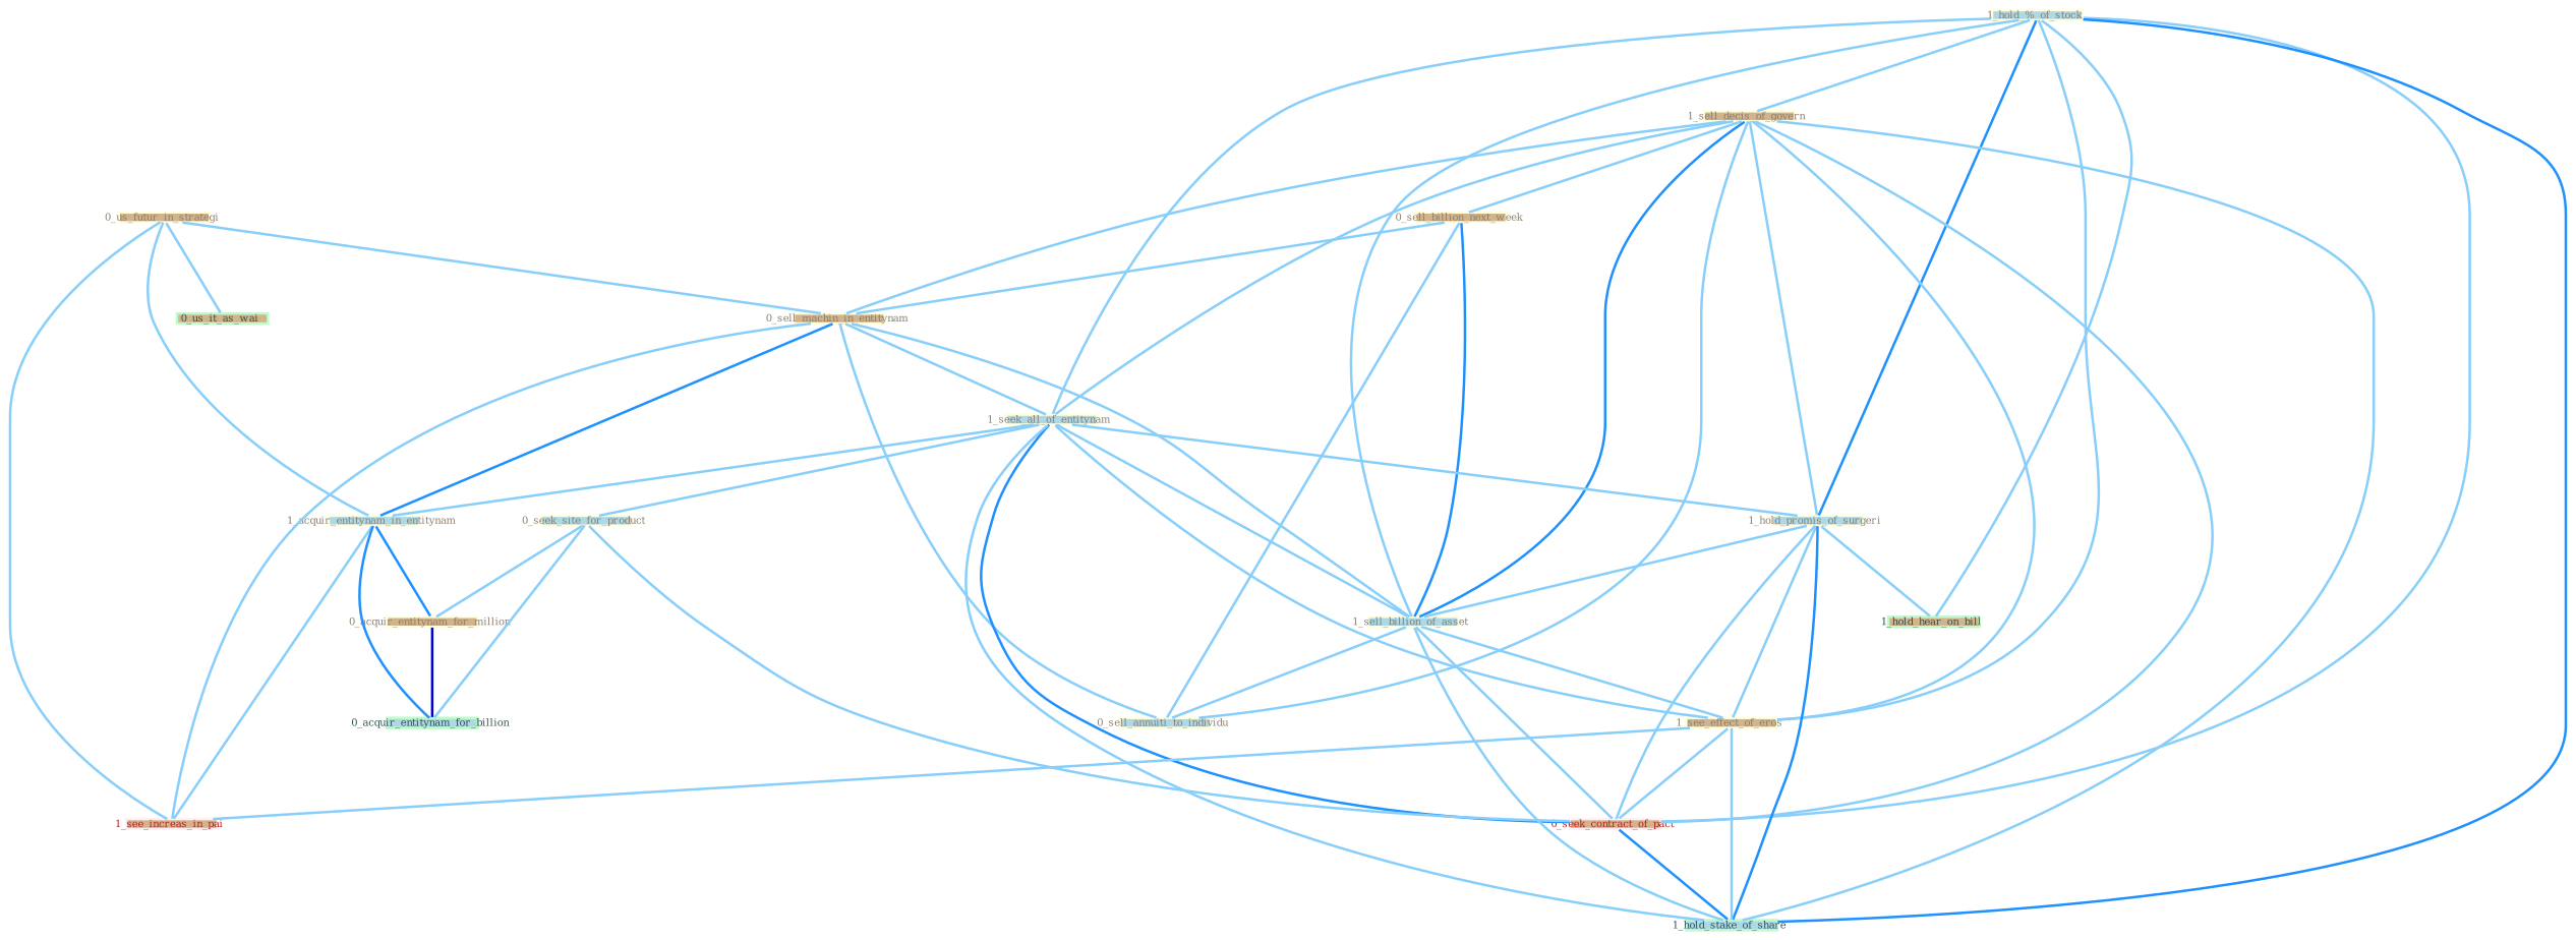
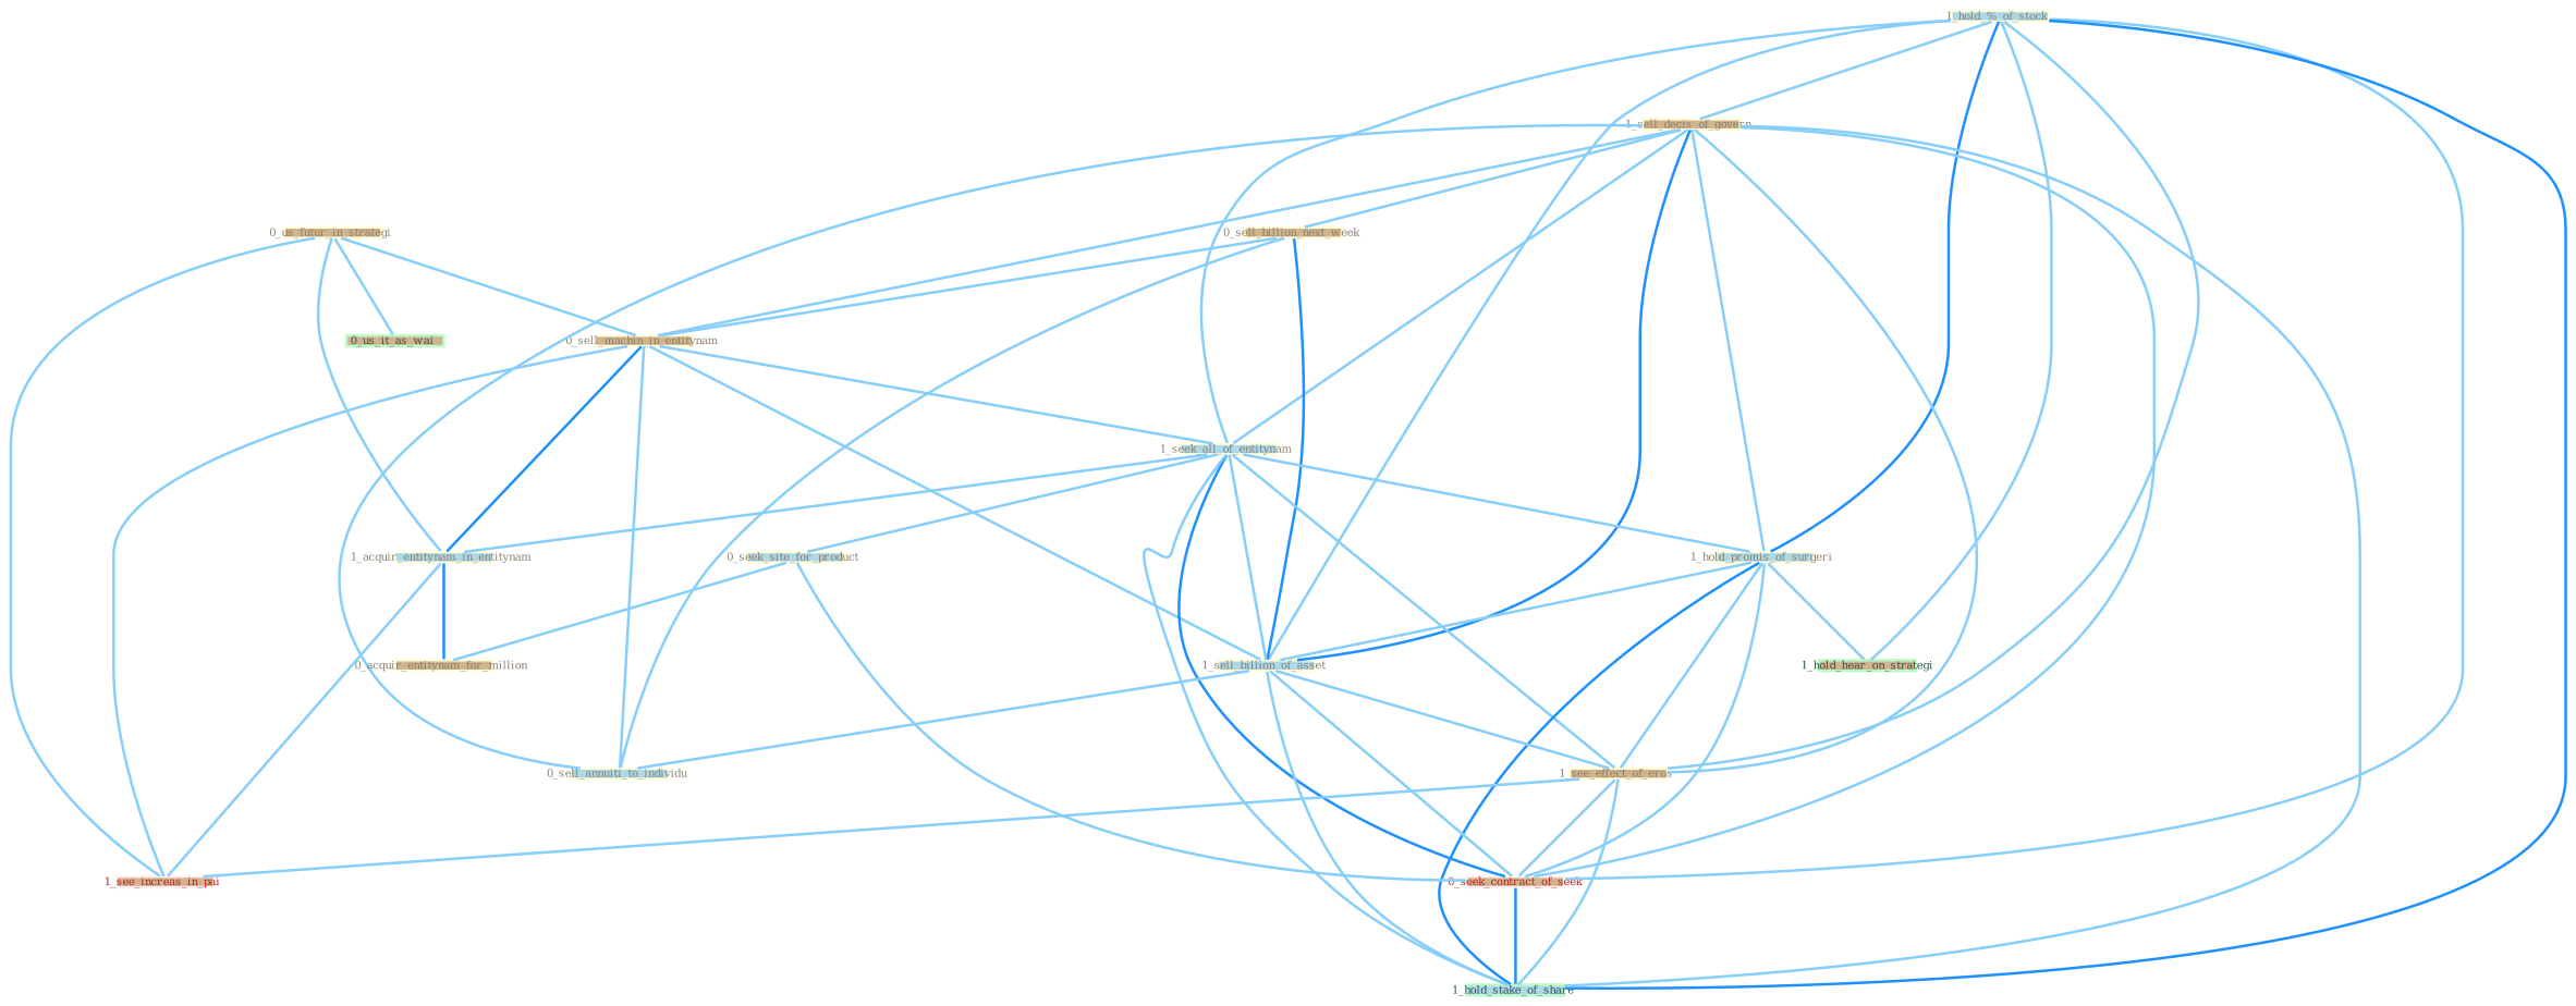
  graph {
    node [color="#ffffe0" fillcolor=tan fixedsize=true fontcolor="#8b7d6b" fontsize=4 shape=polygon style=filled]
    edge [color="#87cefa" w=1]
    "0_us_futur_in_strategi " [height=.06 width=.5]
    "1_hold_%_of_stock " [fillcolor=lightblue height=.06 width=.5]
    "1_sell_decis_of_govern " [height=.06 width=.5]
    "0_sell_billion_next_week " [height=.06 width=.5]
    "0_sell_machin_in_entitynam " [height=.06 width=.5]
    "1_seek_all_of_entitynam " [fillcolor=lightblue height=.06 width=.5]
    "1_hold_promis_of_surgeri " [fillcolor=lightblue height=.06 width=.5]
    "0_seek_site_for_product " [fillcolor=lightblue height=.06 width=.5]
    "1_acquir_entitynam_in_entitynam " [fillcolor=lightblue height=.06 width=.5]
    "1_sell_billion_of_asset " [fillcolor=lightblue height=.06 width=.5]
    "0_acquir_entitynam_for_million " [height=.06 width=.5]
    "1_see_effect_of_eros " [height=.06 width=.5]
    "0_sell_annuiti_to_individu " [fillcolor=lightblue height=.06 width=.5]
-   "0_seek_contract_of_pact " [color="#fff0f5" fontcolor="#b22222" height=.06 width=.5]
+   "0_seek_contract_of_pact " [color="#fff0f5" fontcolor="#b22222" height=.06 width=.5 label="0_seek_contract_of_seek"]
    "1_see_increas_in_pai " [color="#fff0f5" fontcolor="#b22222" height=.06 width=.5]
    "0_us_it_as_wai " [color="#BDFCC9" fontcolor="#2f4f4f" height=.06 width=.5]
-   "1_hold_hear_on_bill " [color="#BDFCC9" fontcolor="#2f4f4f" height=.06 width=.5]
+   "1_hold_hear_on_bill " [color="#BDFCC9" fontcolor="#2f4f4f" height=.06 width=.5 label="1_hold_hear_on_strategi"]
    "1_hold_stake_of_share " [color="#BDFCC9" fillcolor=lightblue fontcolor="#2f4f4f" height=.06 width=.5]
-   "0_acquir_entitynam_for_billion " [color="#BDFCC9" fillcolor=lightblue fontcolor="#2f4f4f" height=.06 width=.5]
    subgraph sub_1 {
      "0_us_futur_in_strategi "
      "1_hold_%_of_stock "
      "1_sell_decis_of_govern "
      "0_sell_billion_next_week "
      "0_sell_machin_in_entitynam "
      "1_seek_all_of_entitynam "
      "1_hold_promis_of_surgeri "
      "0_seek_site_for_product "
      "1_acquir_entitynam_in_entitynam "
      "1_sell_billion_of_asset "
      "0_acquir_entitynam_for_million "
      "1_see_effect_of_eros "
      "0_sell_annuiti_to_individu "
    }
    subgraph sub_2 {
      "0_seek_contract_of_pact "
      "1_see_increas_in_pai "
    }
    "0_us_futur_in_strategi " -- "0_sell_machin_in_entitynam "
    "0_us_futur_in_strategi " -- "1_acquir_entitynam_in_entitynam "
    "0_us_futur_in_strategi " -- "1_see_increas_in_pai "
    "0_us_futur_in_strategi " -- "0_us_it_as_wai "
    "1_hold_%_of_stock " -- "1_sell_decis_of_govern "
    "1_hold_%_of_stock " -- "1_seek_all_of_entitynam "
    "1_hold_%_of_stock " -- "1_hold_promis_of_surgeri " [color="#1e90ff" w=2]
    "1_hold_%_of_stock " -- "1_sell_billion_of_asset "
    "1_hold_%_of_stock " -- "1_see_effect_of_eros "
    "1_hold_%_of_stock " -- "0_seek_contract_of_pact "
    "1_hold_%_of_stock " -- "1_hold_hear_on_bill "
    "1_hold_%_of_stock " -- "1_hold_stake_of_share " [color="#1e90ff" w=2]
    "1_sell_decis_of_govern " -- "0_sell_billion_next_week "
    "1_sell_decis_of_govern " -- "0_sell_machin_in_entitynam "
    "1_sell_decis_of_govern " -- "1_seek_all_of_entitynam "
    "1_sell_decis_of_govern " -- "1_hold_promis_of_surgeri "
    "1_sell_decis_of_govern " -- "1_sell_billion_of_asset " [color="#1e90ff" w=2]
    "1_sell_decis_of_govern " -- "1_see_effect_of_eros "
    "1_sell_decis_of_govern " -- "0_sell_annuiti_to_individu "
    "1_sell_decis_of_govern " -- "0_seek_contract_of_pact "
    "1_sell_decis_of_govern " -- "1_hold_stake_of_share "
    "0_sell_billion_next_week " -- "0_sell_machin_in_entitynam "
    "0_sell_billion_next_week " -- "1_sell_billion_of_asset " [color="#1e90ff" w=2]
    "0_sell_billion_next_week " -- "0_sell_annuiti_to_individu "
    "0_sell_machin_in_entitynam " -- "1_seek_all_of_entitynam "
    "0_sell_machin_in_entitynam " -- "1_acquir_entitynam_in_entitynam " [color="#1e90ff" w=2]
    "0_sell_machin_in_entitynam " -- "1_sell_billion_of_asset "
    "0_sell_machin_in_entitynam " -- "0_sell_annuiti_to_individu "
    "0_sell_machin_in_entitynam " -- "1_see_increas_in_pai "
    "1_seek_all_of_entitynam " -- "1_hold_promis_of_surgeri "
    "1_seek_all_of_entitynam " -- "0_seek_site_for_product "
    "1_seek_all_of_entitynam " -- "1_acquir_entitynam_in_entitynam "
    "1_seek_all_of_entitynam " -- "1_sell_billion_of_asset "
    "1_seek_all_of_entitynam " -- "1_see_effect_of_eros "
    "1_seek_all_of_entitynam " -- "0_seek_contract_of_pact " [color="#1e90ff" w=2]
    "1_seek_all_of_entitynam " -- "1_hold_stake_of_share "
    "1_hold_promis_of_surgeri " -- "1_sell_billion_of_asset "
    "1_hold_promis_of_surgeri " -- "1_see_effect_of_eros "
    "1_hold_promis_of_surgeri " -- "0_seek_contract_of_pact "
    "1_hold_promis_of_surgeri " -- "1_hold_hear_on_bill "
    "1_hold_promis_of_surgeri " -- "1_hold_stake_of_share " [color="#1e90ff" w=2]
    "0_seek_site_for_product " -- "0_acquir_entitynam_for_million "
    "0_seek_site_for_product " -- "0_seek_contract_of_pact "
-   "0_seek_site_for_product " -- "0_acquir_entitynam_for_billion "
    "1_acquir_entitynam_in_entitynam " -- "0_acquir_entitynam_for_million " [color="#1e90ff" w=2]
    "1_acquir_entitynam_in_entitynam " -- "1_see_increas_in_pai "
-   "1_acquir_entitynam_in_entitynam " -- "0_acquir_entitynam_for_billion " [color="#1e90ff" w=2]
    "1_sell_billion_of_asset " -- "1_see_effect_of_eros "
    "1_sell_billion_of_asset " -- "0_sell_annuiti_to_individu "
    "1_sell_billion_of_asset " -- "0_seek_contract_of_pact "
    "1_sell_billion_of_asset " -- "1_hold_stake_of_share "
-   "0_acquir_entitynam_for_million " -- "0_acquir_entitynam_for_billion " [color="#0000cd" w=3]
    "1_see_effect_of_eros " -- "0_seek_contract_of_pact "
    "1_see_effect_of_eros " -- "1_see_increas_in_pai "
    "1_see_effect_of_eros " -- "1_hold_stake_of_share "
    "0_seek_contract_of_pact " -- "1_hold_stake_of_share " [color="#1e90ff"]
  }
